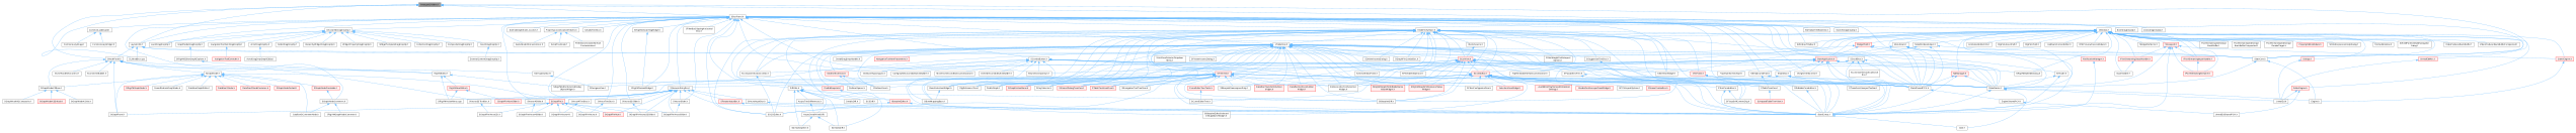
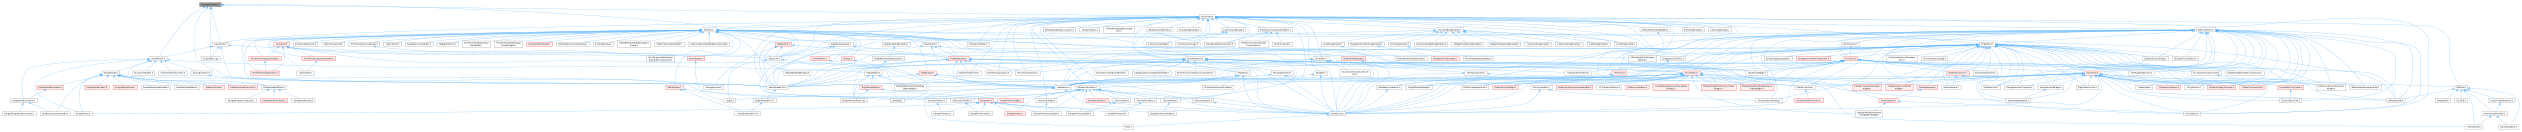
  digraph {
    fontname="Liberation Sans"
    node [color=grey40 fillcolor=white fontname="Liberation Sans" fontsize=10 shape=box style=filled]
    edge [color=steelblue1 dir=back fontname="Liberation Sans" fontsize=10 labelfontname=Helvetica labelfontsize=10 style=solid]
    n1 [color=gray40 fillcolor=grey60 fontcolor=black height=0.2 label="ArrangedChildren.h" width=0.4]
    n2 [height=0.2 label="LayoutUtils.h" width=0.4]
    n3 [height=0.2 label="SLinkedBox.cpp" width=0.4]
    n4 [height=0.2 label="SNodePanel.h" width=0.4]
    n5 [height=0.2 label="SlateCore.h" width=0.4]
    n6 [height=0.2 label="SlateSharedPCH.h" width=0.4]
    n7 [height=0.2 label="SBoxPanel.h" width=0.4]
    n8 [height=0.2 label="KismetNodeInfoContext.h" width=0.4]
    n9 [height=0.2 label="RigVMEditor.h" width=0.4]
    n10 [height=0.2 label="SCommentBubble.h" width=0.4]
    n11 [height=0.2 label="SDesignSurface.h" width=0.4]
    n12 [height=0.2 label="SGraphNode.h" width=0.4]
    n13 [height=0.2 label="SGraphNodeK2Base.h" width=0.4]
    n14 [height=0.2 label="SGraphNodeComment.h" width=0.4]
    n15 [height=0.2 label="SGraphPanel.h" width=0.4]
    n16 [height=0.2 label="Engine.h" width=0.4]
    n17 [height=0.2 label="SlateBasics.h" width=0.4]
    n18 [height=0.2 label="EngineSharedPCH.h" width=0.4]
    n19 [height=0.2 label="BoneDragDropOp.h" width=0.4]
    n20 [height=0.2 label="ClassDragDropOp.h" width=0.4]
    n21 [height=0.2 label="CommonLoadGuard.h" width=0.4]
    n22 [height=0.2 label="DecoratedDragDropOp.h" width=0.4]
    n23 [height=0.2 label="LevelDragDropOp.h" width=0.4]
    n24 [height=0.2 label="DiffUtils.h" width=0.4]
    n25 [height=0.2 label="GameModeInfoCustomizer.h" width=0.4]
    n26 [height=0.2 label="MaterialGraphNode_Custom.h" width=0.4]
    n27 [height=0.2 label="PropertyCustomizationHelpers.h" width=0.4]
    n28 [height=0.2 label="SAudioTextBox.h" width=0.4]
    n29 [height=0.2 label="SBreadcrumbTrail.h" width=0.4]
    n30 [height=0.2 label="SComboButton.h" width=0.4]
    n31 [height=0.2 label="SEditableComboBox.h" width=0.4]
    n32 [height=0.2 label="SSCSEditor.h" width=0.4]
    n33 [height=0.2 label="SGridLineSpacingList.h" width=0.4]
    n34 [height=0.2 label="SNumericDropDown.h" width=0.4]
    n35 [height=0.2 label="SFilterBarClippingHorizontal\lBox.h" width=0.4]
    n36 [height=0.2 label="SHeader.h" width=0.4]
    n37 [height=0.2 label="SNumericEntryBox.h" width=0.4]
    n38 [height=0.2 label="SVector2DSlider.h" width=0.4]
    n39 [height=0.2 label="SVector2DTextBox.h" width=0.4]
    n40 [height=0.2 label="SVector4Slider.h" width=0.4]
    n41 [height=0.2 label="SVector4TextBox.h" width=0.4]
    n42 [height=0.2 label="SVectorSlider.h" width=0.4]
    n43 [height=0.2 label="SVectorTextBox.h" width=0.4]
    n44 [height=0.2 label="SRigVMVariantTagWidget.h" width=0.4]
    n45 [height=0.2 label="SRigVMVariantWidget.h" width=0.4]
    n46 [height=0.2 label="SScrollBox.h" width=0.4]
    n47 [height=0.2 label="SSegmentedControl.h" width=0.4]
    n48 [height=0.2 label="SSkeletonWidget.h" width=0.4]
    n49 [height=0.2 label="SSpinBox.h" width=0.4]
    n50 [height=0.2 label="STableRow.h" width=0.4]
    n51 [height=0.2 label="STableViewBase.h" width=0.4]
    n52 [height=0.2 label="SWindow.h" width=0.4]
    n53 [height=0.2 label="SWindowTitleBar.h" width=0.4]
    n54 [height=0.2 label="SWindowTitleBarArea.h" width=0.4]
    n55 [height=0.2 label="SocketDragDropOp.h" width=0.4]
    n56 [color=red fillcolor="#FFF0F0" height=0.2 label="RigVMNewEditor.h" width=0.4]
    n57 [height=0.2 label="SRigVMActionMenu.cpp" width=0.4]
    n58 [height=0.2 label="SRigVMEditorSelectedDebug\lObjectWidget.h" width=0.4]
    n59 [height=0.2 label="SDesignerView.h" width=0.4]
    n60 [height=0.2 label="DataflowGraphEditor.h" width=0.4]
    n61 [height=0.2 label="DataflowSCommentNode.h" width=0.4]
    n62 [color=red fillcolor="#FFF0F0" height=0.2 label="DataflowSNode.h" width=0.4]
    n63 [color=red fillcolor="#FFF0F0" height=0.2 label="DataflowSNodeFactories.h" width=0.4]
    n64 [color=red fillcolor="#FFF0F0" height=0.2 label="SGraphNodeDefault.h" width=0.4]
    n65 [color=red fillcolor="#FFF0F0" height=0.2 label="SGraphNodeResizable.h" width=0.4]
    n66 [color=red fillcolor="#FFF0F0" height=0.2 label="SGraphPin.h" width=0.4]
    n67 [color=red fillcolor="#FFF0F0" height=0.2 label="SRigVMGraphNode.h" width=0.4]
    n68 [height=0.2 label="SoundSubmixGraphNode.h" width=0.4]
    n69 [height=0.2 label="SGraphNodeK2Composite.h" width=0.4]
    n70 [color=red fillcolor="#FFF0F0" height=0.2 label="SGraphNodeK2Default.h" width=0.4]
    n71 [height=0.2 label="SGraphNodeK2Var.h" width=0.4]
    n72 [height=0.2 label="SRigVMGraphNodeComment.h" width=0.4]
    n73 [color=red fillcolor="#FFF0F0" height=0.2 label="SGraphPinNumSlider.h" width=0.4]
    n74 [color=red fillcolor="#FFF0F0" height=0.2 label="SGraphPinNum.h" width=0.4]
    n75 [height=0.2 label="SGraphPinVector.h" width=0.4]
    n76 [height=0.2 label="SGraphPinVector2D.h" width=0.4]
    n77 [height=0.2 label="SGraphPinVector2DSlider.h" width=0.4]
    n78 [height=0.2 label="SGraphPinVector4.h" width=0.4]
    n79 [height=0.2 label="SGraphPinVector4Slider.h" width=0.4]
    n80 [height=0.2 label="SGraphPinVectorSlider.h" width=0.4]
    n81 [height=0.2 label="Slate.h" width=0.4]
    n82 [height=0.2 label="SlateExtras.h" width=0.4]
    n83 [height=0.2 label="UnrealEd.h" width=0.4]
    n84 [height=0.2 label="UnrealEdSharedPCH.h" width=0.4]
    n85 [height=0.2 label="CommonLazyImage.h" width=0.4]
    n86 [height=0.2 label="CommonLazyWidget.h" width=0.4]
    n87 [height=0.2 label="ActorDragDropOp.h" width=0.4]
    n88 [height=0.2 label="AssetDragDropOp.h" width=0.4]
    n89 [height=0.2 label="CollectionDragDropOp.h" width=0.4]
    n90 [height=0.2 label="CompositeDragDropOp.h" width=0.4]
    n91 [height=0.2 label="FolderDragDropOp.h" width=0.4]
    n92 [height=0.2 label="GraphNodeDragDropOp.h" width=0.4]
    n93 [height=0.2 label="HierarchyWidgetDragDropOp.h" width=0.4]
    n94 [height=0.2 label="NavigationToolItemDragDropOp.h" width=0.4]
    n95 [height=0.2 label="WidgetPropertyDragDropOp.h" width=0.4]
    n96 [height=0.2 label="WidgetTemplateDragDropOp.h" width=0.4]
    n97 [height=0.2 label="AsyncDetailViewDiff.h" width=0.4]
    n98 [height=0.2 label="SDetailsDiff.h" width=0.4]
    n99 [height=0.2 label="SDetailsSplitter.h" width=0.4]
    n100 [height=0.2 label="AsyncTreeDifferences.h" width=0.4]
    n101 [height=0.2 label="DetailsDiff.h" width=0.4]
    n102 [height=0.2 label="SBlueprintDiff.h" width=0.4]
    n103 [height=0.2 label="SCSDiff.h" width=0.4]
    n104 [height=0.2 label="DetailTreeNode.h" width=0.4]
    n105 [height=0.2 label="PerlinNoiseChannelDetails\lCustomization.h" width=0.4]
    n106 [height=0.2 label="STableTreeView.h" width=0.4]
    n107 [height=0.2 label="CategoryMenuComboButtonBuilder.h" width=0.4]
    n108 [height=0.2 label="MovieSceneConditionCustomization.h" width=0.4]
    n109 [height=0.2 label="OverridesComboButtonBuilder.h" width=0.4]
    n110 [height=0.2 label="SBoneMappingBase.h" width=0.4]
    n111 [color=red fillcolor="#FFF0F0" height=0.2 label="SComboBox.h" width=0.4]
    n112 [color=red fillcolor="#FFF0F0" height=0.2 label="SRigVMGraphPinEditableName\lValueWidget.h" width=0.4]
    n113 [color=red fillcolor="#FFF0F0" height=0.2 label="SRigVMGraphPinNameListValue\lWidget.h" width=0.4]
    n114 [height=0.2 label="SComponentClassCombo.h" width=0.4]
    n115 [height=0.2 label="SPopUpErrorText.h" width=0.4]
    n116 [color=red fillcolor="#FFF0F0" height=0.2 label="SRotatorInputBox.h" width=0.4]
    n117 [height=0.2 label="SVectorInputBox.h" width=0.4]
    n118 [height=0.2 label="SCommonHierarchicalScroll\lBox.h" width=0.4]
    n119 [height=0.2 label="STransformViewportToolbar.h" width=0.4]
    n120 [color=red fillcolor="#FFF0F0" height=0.2 label="DataflowTransformOutliner\lWidget.h" width=0.4]
    n121 [color=red fillcolor="#FFF0F0" height=0.2 label="DataflowVerticesOutliner\lWidget.h" width=0.4]
    n122 [height=0.2 label="SFilterConfiguratorRow.h" width=0.4]
    n123 [color=red fillcolor="#FFF0F0" height=0.2 label="SelectionViewWidget.h" width=0.4]
    n124 [height=0.2 label="SFixupSelfContextDlg.h" width=0.4]
    n125 [height=0.2 label="BoneSelectionWidget.h" width=0.4]
    n126 [color=red fillcolor="#FFF0F0" height=0.2 label="CurveEditorTreeTraits.h" width=0.4]
    n127 [height=0.2 label="DlgReferenceTree.h" width=0.4]
    n128 [color=red fillcolor="#FFF0F0" height=0.2 label="FindInBlueprints.h" width=0.4]
    n129 [height=0.2 label="FindInGraph.h" width=0.4]
    n130 [height=0.2 label="IDetailDragDropHandler.h" width=0.4]
    n131 [color=red fillcolor="#FFF0F0" height=0.2 label="IOutlinerExtension.h" width=0.4]
    n132 [height=0.2 label="OutlinerSpacer.h" width=0.4]
    n133 [height=0.2 label="SOutlinerView.h" width=0.4]
    n134 [color=red fillcolor="#FFF0F0" height=0.2 label="NavigationToolItemParameters.h" width=0.4]
    n135 [height=0.2 label="PropertyInfoViewStyle.h" width=0.4]
    n136 [height=0.2 label="ReferenceSectionSelection\lWidget.h" width=0.4]
    n137 [height=0.2 label="SAnimAttributeView.h" width=0.4]
    n138 [height=0.2 label="SDeleteAssetsDialog.h" width=0.4]
    n139 [height=0.2 label="SFilterableObjectList.h" width=0.4]
    n140 [color=red fillcolor="#FFF0F0" height=0.2 label="SGraphActionMenu.h" width=0.4]
    n141 [height=0.2 label="SGraphPinComboBox.h" width=0.4]
    n142 [height=0.2 label="SKeySelector.h" width=0.4]
    n143 [color=red fillcolor="#FFF0F0" height=0.2 label="SKismetDebugTreeView.h" width=0.4]
    n144 [color=red fillcolor="#FFF0F0" height=0.2 label="SListView.h" width=0.4]
    n145 [color=red fillcolor="#FFF0F0" height=0.2 label="STreeView.h" width=0.4]
    n146 [height=0.2 label="SNavigationToolTreeRow.h" width=0.4]
    n147 [color=red fillcolor="#FFF0F0" height=0.2 label="STableTreeViewRow.h" width=0.4]
    n148 [height=0.2 label="SListViewSelectorDropdown\lMenu.h" width=0.4]
    n149 [height=0.2 label="SPrivateAssetsDialog.h" width=0.4]
    n150 [height=0.2 label="SSkinWeightProfileImport\lOptions.h" width=0.4]
    n151 [height=0.2 label="SSuggestionTextBox.h" width=0.4]
    n152 [height=0.2 label="SCurveEditorTree.h" width=0.4]
    n153 [height=0.2 label="RigVMVariableDetailCustomization.h" width=0.4]
    n154 [color=red fillcolor="#FFF0F0" height=0.2 label="STileView.h" width=0.4]
    n155 [height=0.2 label="SBlueprintNamespaceEntry.h" width=0.4]
    n156 [height=0.2 label="IItemsSource.h" width=0.4]
    n157 [color=red fillcolor="#FFF0F0" height=0.2 label="BlueprintEditor.h" width=0.4]
    n158 [height=0.2 label="AnimationEditorUtils.h" width=0.4]
    n159 [color=red fillcolor="#FFF0F0" height=0.2 label="Dialogs.h" width=0.4]
    n160 [height=0.2 label="DlgPickAssetPath.h" width=0.4]
    n161 [height=0.2 label="DlgPickPath.h" width=0.4]
    n162 [color=red fillcolor="#FFF0F0" height=0.2 label="EditorEngine.h" width=0.4]
    n163 [height=0.2 label="FeedbackContextEditor.h" width=0.4]
    n164 [color=red fillcolor="#FFF0F0" height=0.2 label="GameEngine.h" width=0.4]
    n165 [height=0.2 label="IPIEPreviewDeviceModule.h" width=0.4]
    n166 [color=red fillcolor="#FFF0F0" height=0.2 label="IPixelStreaming2InputHandler.h" width=0.4]
    n167 [height=0.2 label="InputHandler.h" width=0.4]
    n168 [color=red fillcolor="#FFF0F0" height=0.2 label="IPixelStreamingInputHandler.h" width=0.4]
    n169 [color=red fillcolor="#FFF0F0" height=0.2 label="IPixelStreamingStreamer.h" width=0.4]
    n170 [height=0.2 label="IWidgetReflector.h" width=0.4]
    n171 [height=0.2 label="MenuStack.h" width=0.4]
    n172 [color=red fillcolor="#FFF0F0" height=0.2 label="SlateApplication.h" width=0.4]
    n173 [height=0.2 label="SRigVMBulkEditDialog.h" width=0.4]
    n174 [color=red fillcolor="#FFF0F0" height=0.2 label="NotificationManager.h" width=0.4]
    n175 [height=0.2 label="PixelStreamingVideoInput\lBackBuffer.h" width=0.4]
    n176 [height=0.2 label="PixelStreamingVideoInput\lBackBufferComposited.h" width=0.4]
    n177 [height=0.2 label="PixelStreamingVideoInput\lRenderTarget.h" width=0.4]
    n178 [color=red fillcolor="#FFF0F0" height=0.2 label="PropertyEditorModule.h" width=0.4]
    n179 [height=0.2 label="SFilterExpressionHelpDialog.h" width=0.4]
    n180 [color=red fillcolor="#FFF0F0" height=0.2 label="SViewport.h" width=0.4]
    n181 [height=0.2 label="SVirtualWindow.h" width=0.4]
    n182 [height=0.2 label="SWorldPartitionBuildNavigation\lDialog.h" width=0.4]
    n183 [height=0.2 label="SlateWindowHelper.h" width=0.4]
    n184 [color=red fillcolor="#FFF0F0" height=0.2 label="TabManager.h" width=0.4]
    n185 [color=red fillcolor="#FFF0F0" height=0.2 label="UnrealEdMisc.h" width=0.4]
    n186 [height=0.2 label="VideoProducerBackBuffer.h" width=0.4]
    n187 [height=0.2 label="VideoProducerBackBufferComposited.h" width=0.4]
    n188 [color=red fillcolor="#FFF0F0" height=0.2 label="WidgetPath.h" width=0.4]
    n189 [height=0.2 label="ActorDragDropGraphEdOp.h" width=0.4]
    n190 [height=0.2 label="ExternalContentDragDropOp.h" width=0.4]
    n191 [height=0.2 label="SRigVMEditorGraphExplorer.h" width=0.4]
    n192 [color=red fillcolor="#FFF0F0" height=0.2 label="NavigationToolExtender.h" width=0.4]
    n193 [color=red fillcolor="#FFF0F0" height=0.2 label="SUntypedTableTreeView.h" width=0.4]
    n194 [color=red fillcolor="#FFF0F0" height=0.2 label="LevelEditorPlayNetworkEmulation\lSettings.h" width=0.4]
    n195 [color=red fillcolor="#FFF0F0" height=0.2 label="SAudioOscilloscopePanelWidget.h" width=0.4]
    n196 [height=0.2 label="SBlueprintEditorSelected\lDebugObjectWidget.h" width=0.4]
    n197 [height=0.2 label="SCSVImportOptions.h" width=0.4]
    n198 [color=red fillcolor="#FFF0F0" height=0.2 label="SNameComboBox.h" width=0.4]
    n199 [height=0.2 label="STextComboBox.h" width=0.4]
    n1 -> n2
    n1 -> n3
    n1 -> n4
    n1 -> n5
    n1 -> n6
    n1 -> n7
    n2 -> n3
    n2 -> n4
    n2 -> n5
    n2 -> n6
    n4 -> n8
    n4 -> n9
    n4 -> n10
    n4 -> n11
    n4 -> n12
    n4 -> n13
    n4 -> n14
    n4 -> n15
    n5 -> n16
    n5 -> n17
    n6 -> n18
    n7 -> n2
    n7 -> n5
    n7 -> n6
    n7 -> n19
    n7 -> n20
    n7 -> n21
    n7 -> n22
    n7 -> n23
    n7 -> n24
    n7 -> n25
    n7 -> n26
    n7 -> n27
    n7 -> n28
    n7 -> n29
    n7 -> n30
    n7 -> n31
    n7 -> n32
    n7 -> n33
    n7 -> n34
    n7 -> n35
    n7 -> n36
    n7 -> n37
    n7 -> n38
    n7 -> n39
    n7 -> n40
    n7 -> n41
    n7 -> n42
    n7 -> n43
    n7 -> n44
    n7 -> n45
    n7 -> n46
    n7 -> n47
    n7 -> n48
    n7 -> n49
    n7 -> n50
    n7 -> n51
    n7 -> n52
    n7 -> n53
    n7 -> n54
    n7 -> n55
    n9 -> n56
    n9 -> n57
    n9 -> n58
    n11 -> n59
    n12 -> n13
    n12 -> n15
    n12 -> n60
    n12 -> n61
    n12 -> n62
    n12 -> n63
    n12 -> n64
    n12 -> n65
    n12 -> n66
    n12 -> n67
    n12 -> n68
    n13 -> n69
    n13 -> n70
    n13 -> n71
    n14 -> n61
    n14 -> n72
    n17 -> n16
    n17 -> n81
    n17 -> n82
    n17 -> n83
    n18 -> n84
    n21 -> n85
    n21 -> n86
    n22 -> n23
    n22 -> n87
    n22 -> n88
    n22 -> n89
    n22 -> n90
    n22 -> n91
    n22 -> n92
    n22 -> n93
    n22 -> n94
    n22 -> n95
    n22 -> n96
    n24 -> n97
    n24 -> n98
    n24 -> n99
    n24 -> n100
    n24 -> n101
    n24 -> n102
    n24 -> n103
    n27 -> n25
    n27 -> n104
    n27 -> n105
    n29 -> n82
    n29 -> n106
    n30 -> n6
    n30 -> n17
    n30 -> n33
    n30 -> n34
    n30 -> n82
    n30 -> n107
    n30 -> n108
    n30 -> n109
    n30 -> n110
    n30 -> n111
    n30 -> n112
    n30 -> n113
    n30 -> n114
    n30 -> n115
    n31 -> n82
    n36 -> n17
    n36 -> n82
    n37 -> n38
    n37 -> n39
    n37 -> n40
    n37 -> n41
    n37 -> n42
    n37 -> n43
    n37 -> n73
    n37 -> n74
    n37 -> n77
    n37 -> n80
    n37 -> n82
    n37 -> n116
    n37 -> n117
    n38 -> n77
    n39 -> n76
    n40 -> n79
    n41 -> n78
    n42 -> n80
    n43 -> n75
    n44 -> n45
    n46 -> n6
    n46 -> n17
    n46 -> n29
    n46 -> n82
    n46 -> n118
    n49 -> n17
    n49 -> n37
    n49 -> n82
    n49 -> n119
    n50 -> n6
    n50 -> n17
    n50 -> n32
    n50 -> n48
    n50 -> n82
    n50 -> n102
    n50 -> n110
    n50 -> n111
    n50 -> n114
    n50 -> n120
    n50 -> n121
    n50 -> n122
    n50 -> n123
    n50 -> n124
    n50 -> n125
    n50 -> n126
    n50 -> n127
    n50 -> n128
    n50 -> n129
    n50 -> n130
    n50 -> n131
    n50 -> n132
    n50 -> n133
    n50 -> n134
    n50 -> n135
    n50 -> n136
    n50 -> n137
    n50 -> n138
    n50 -> n139
    n50 -> n140
    n50 -> n141
    n50 -> n142
    n50 -> n143
    n50 -> n144
    n50 -> n145
    n50 -> n146
    n50 -> n147
    n50 -> n148
    n50 -> n149
    n50 -> n150
    n50 -> n151
    n51 -> n6
    n51 -> n17
    n51 -> n32
    n51 -> n48
    n51 -> n50
    n51 -> n82
    n51 -> n102
    n51 -> n106
    n51 -> n110
    n51 -> n111
    n51 -> n114
    n51 -> n124
    n51 -> n125
    n51 -> n127
    n51 -> n128
    n51 -> n129
    n51 -> n133
    n51 -> n136
    n51 -> n138
    n51 -> n139
    n51 -> n140
    n51 -> n141
    n51 -> n142
    n51 -> n143
    n51 -> n144
    n51 -> n145
    n51 -> n147
    n51 -> n150
    n51 -> n151
    n51 -> n152
    n51 -> n153
    n51 -> n154
    n51 -> n155
    n51 -> n156
    n52 -> n5
    n52 -> n6
    n52 -> n48
    n52 -> n53
    n52 -> n98
    n52 -> n102
    n52 -> n150
    n52 -> n157
    n52 -> n158
    n52 -> n159
    n52 -> n160
    n52 -> n161
    n52 -> n162
    n52 -> n163
    n52 -> n164
    n52 -> n165
    n52 -> n166
    n52 -> n167
    n52 -> n168
    n52 -> n169
    n52 -> n170
    n52 -> n171
    n52 -> n172
    n52 -> n173
    n52 -> n174
    n52 -> n175
-   n52 -> n176
+   n165 -> n176
    n52 -> n177
    n52 -> n178
    n52 -> n179
    n52 -> n180
    n52 -> n181
    n52 -> n182
    n52 -> n183
    n52 -> n184
    n52 -> n185
    n52 -> n186
    n52 -> n187
    n52 -> n188
    n56 -> n57
    n56 -> n73
    n65 -> n14
    n66 -> n15
    n66 -> n74
    n66 -> n75
    n66 -> n76
    n66 -> n77
    n66 -> n78
    n66 -> n79
    n66 -> n80
    n82 -> n81
    n87 -> n189
    n88 -> n190
    n92 -> n191
    n94 -> n192
    n97 -> n98
    n97 -> n99
    n100 -> n97
    n106 -> n193
    n111 -> n6
    n111 -> n17
    n111 -> n31
    n111 -> n58
    n111 -> n82
    n111 -> n106
    n111 -> n112
    n111 -> n113
    n111 -> n120
    n111 -> n121
    n111 -> n122
    n111 -> n123
    n111 -> n194
    n111 -> n195
    n111 -> n196
    n111 -> n197
    n111 -> n198
    n111 -> n199
    n114 -> n32
    n115 -> n17
    n115 -> n82
    n116 -> n82
    n117 -> n82
    n125 -> n110
    n126 -> n152
    n128 -> n157
    n131 -> n132
    n131 -> n133
    n144 -> n6
    n144 -> n17
    n144 -> n48
    n144 -> n82
    n144 -> n102
    n144 -> n111
    n144 -> n112
    n144 -> n113
    n144 -> n131
    n144 -> n136
    n144 -> n137
    n144 -> n139
    n144 -> n145
    n144 -> n153
    n144 -> n154
    n145 -> n6
    n145 -> n17
    n145 -> n24
    n145 -> n32
    n145 -> n45
    n145 -> n82
    n145 -> n102
    n145 -> n106
    n145 -> n120
    n145 -> n121
    n145 -> n125
    n145 -> n126
    n145 -> n127
    n145 -> n128
    n145 -> n129
    n145 -> n133
    n145 -> n136
    n145 -> n140
    n145 -> n142
    n145 -> n143
    n145 -> n146
    n145 -> n147
    n145 -> n152
    n145 -> n155
    n151 -> n82
    n154 -> n17
    n154 -> n82
    n156 -> n144
    n157 -> n32
    n157 -> n196
    n159 -> n83
    n162 -> n83
    n162 -> n84
    n164 -> n16
    n166 -> n167
    n168 -> n169
    n171 -> n6
    n171 -> n17
    n171 -> n82
    n171 -> n172
    n172 -> n6
    n172 -> n17
    n172 -> n33
    n172 -> n34
    n172 -> n47
    n172 -> n49
    n172 -> n57
    n172 -> n82
    n172 -> n111
    n172 -> n135
    n172 -> n173
    n174 -> n82
    n180 -> n17
    n180 -> n82
    n180 -> n164
    n180 -> n166
    n180 -> n168
    n180 -> n169
    n183 -> n5
    n183 -> n6
    n183 -> n172
    n184 -> n6
    n184 -> n17
    n184 -> n82
    n185 -> n83
    n188 -> n5
    n188 -> n6
    n188 -> n59
    n188 -> n172
    n191 -> n9
    n199 -> n82
    n199 -> n124
  }
